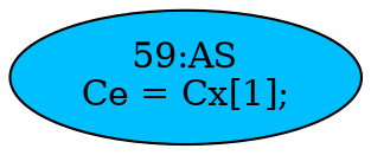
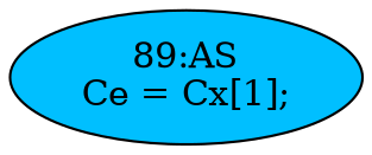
  strict digraph {
-   n1 [ast="<pyverilog.vparser.ast.Assign object at 0x7fdf564d0550>" def_var="['Ce']" fillcolor=deepskyblue label="59:AS\nCe = Cx[1];" statements="[]" style=filled typ=Assign use_var="['Cx']"]
+   n1 [ast="<pyverilog.vparser.ast.Assign object at 0x7fdf564d0550>" def_var="['Ce']" fillcolor=deepskyblue label="89:AS\nCe = Cx[1];" statements="[]" style=filled typ=Assign use_var="['Cx']"]
  }
